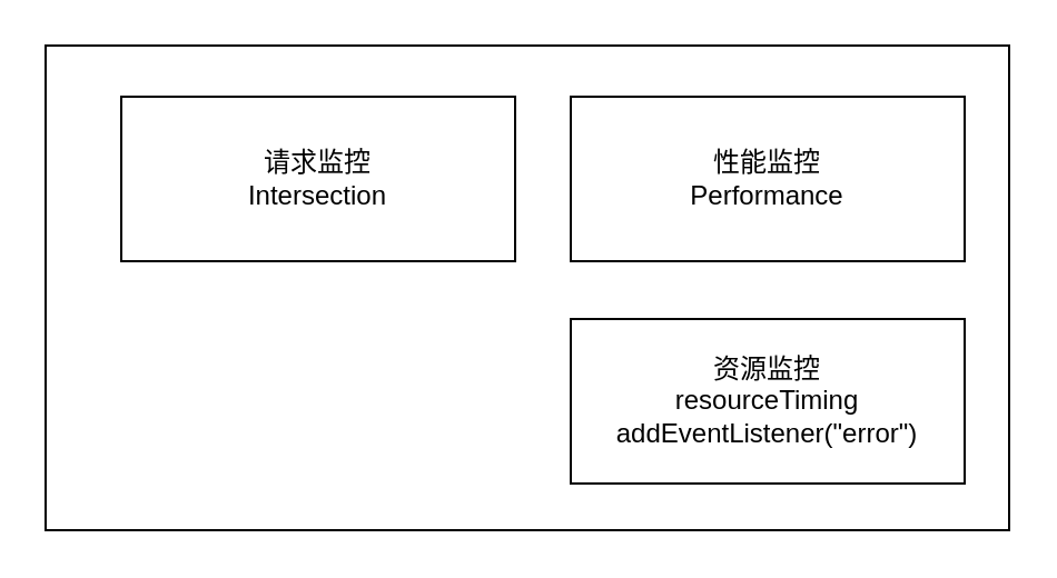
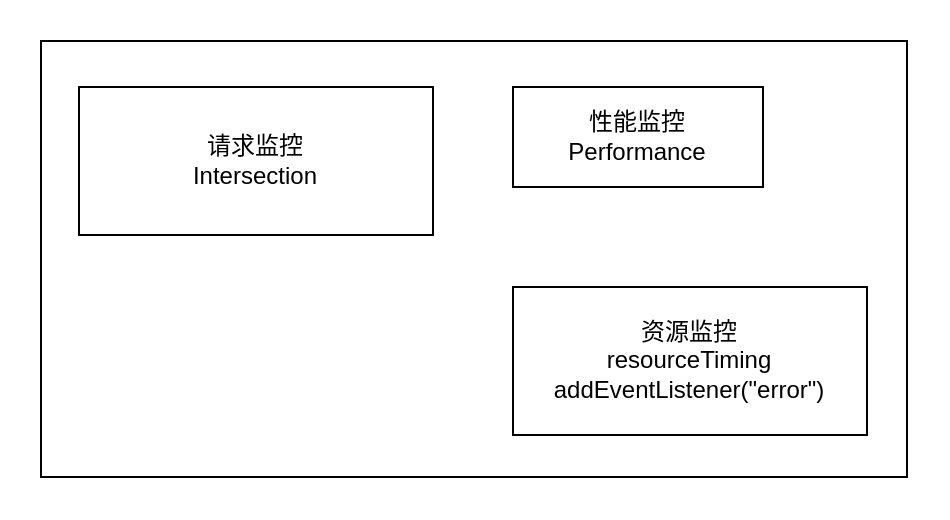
  <mxCell id="0" />
  <mxCell id="1" parent="0" />
  <mxCell id="2" value="" style="whiteSpace=wrap;html=1;" parent="1" vertex="1"><mxGeometry x="20" y="20" width="433" height="218" as="geometry" /></mxCell>
  <mxCell id="3" value="资源监控&lt;br&gt;resourceTiming&lt;br&gt;addEventListener(&quot;error&quot;)" style="rounded=0;whiteSpace=wrap;html=1;" parent="1" vertex="1"><mxGeometry x="256" y="143" width="177" height="74" as="geometry" /></mxCell>
- <mxCell id="4" value="&lt;span&gt;请求监控&lt;/span&gt;&lt;br&gt;&lt;span&gt;Intersection&lt;/span&gt;" style="rounded=0;whiteSpace=wrap;html=1;" parent="1" vertex="1"><mxGeometry x="54" y="43" width="177" height="74" as="geometry" /></mxCell>
- <mxCell id="5" value="性能监控&lt;br&gt;Performance" style="rounded=0;whiteSpace=wrap;html=1;" parent="1" vertex="1"><mxGeometry x="256" y="43" width="177" height="74" as="geometry" /></mxCell>
+ <mxCell id="4" value="&lt;span&gt;请求监控&lt;/span&gt;&lt;br&gt;&lt;span&gt;Intersection&lt;/span&gt;" style="rounded=0;whiteSpace=wrap;html=1;" parent="1" vertex="1"><mxGeometry x="39" y="43" width="177" height="74" as="geometry" /></mxCell>
+ <mxCell id="5" value="性能监控&lt;br&gt;Performance" style="rounded=0;whiteSpace=wrap;html=1;" parent="1" vertex="1"><mxGeometry x="256" y="43" width="125" height="50" as="geometry" /></mxCell>
